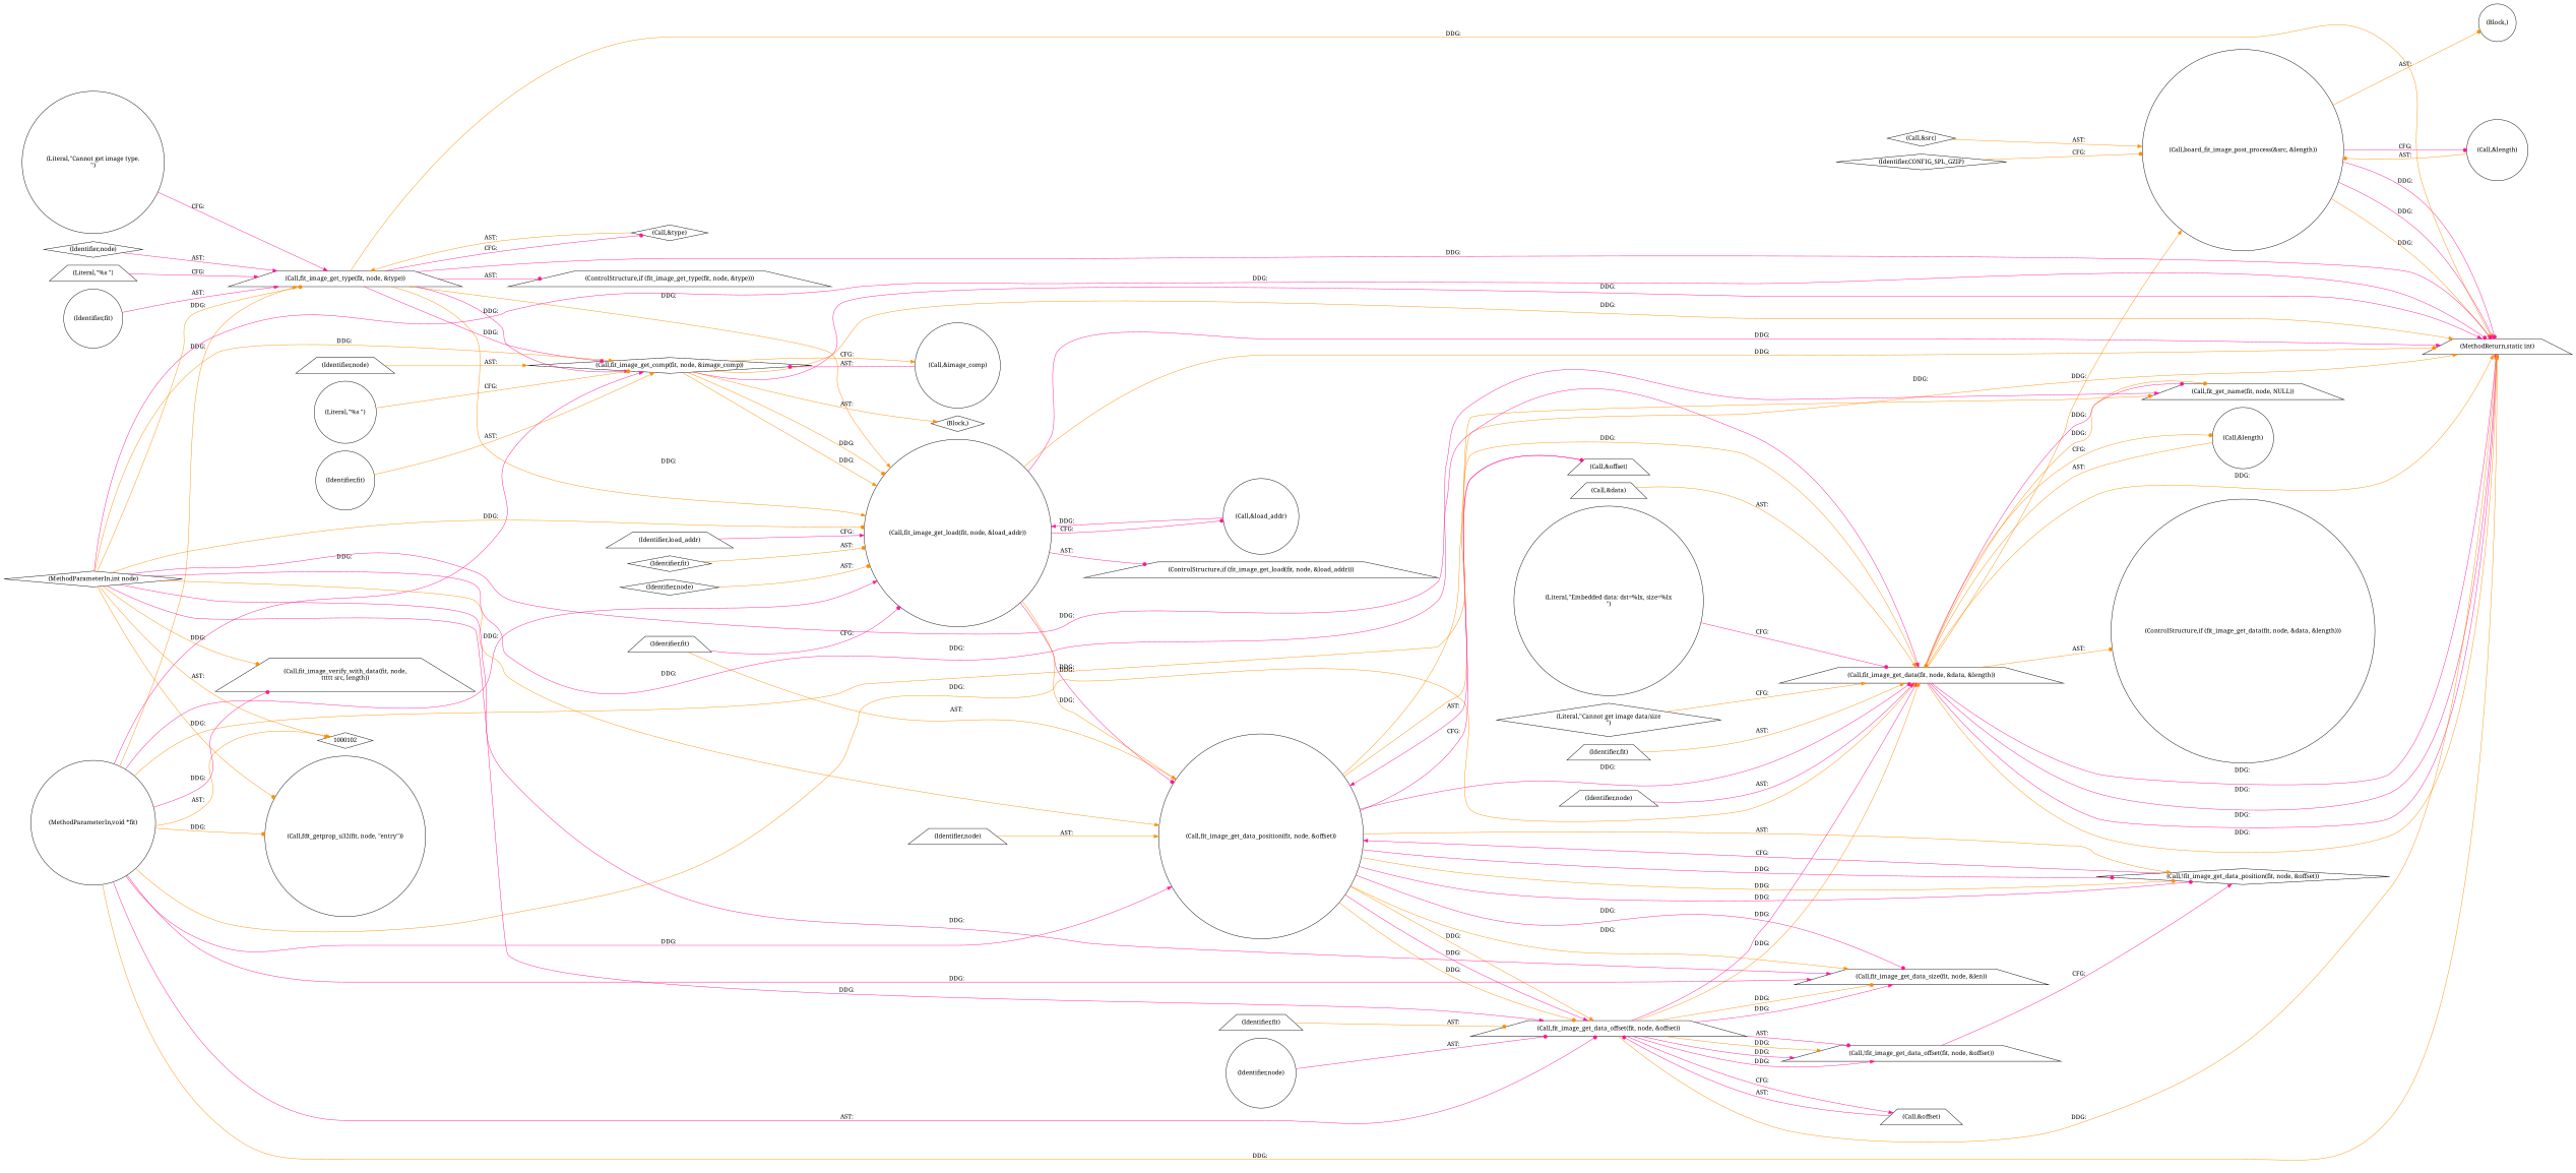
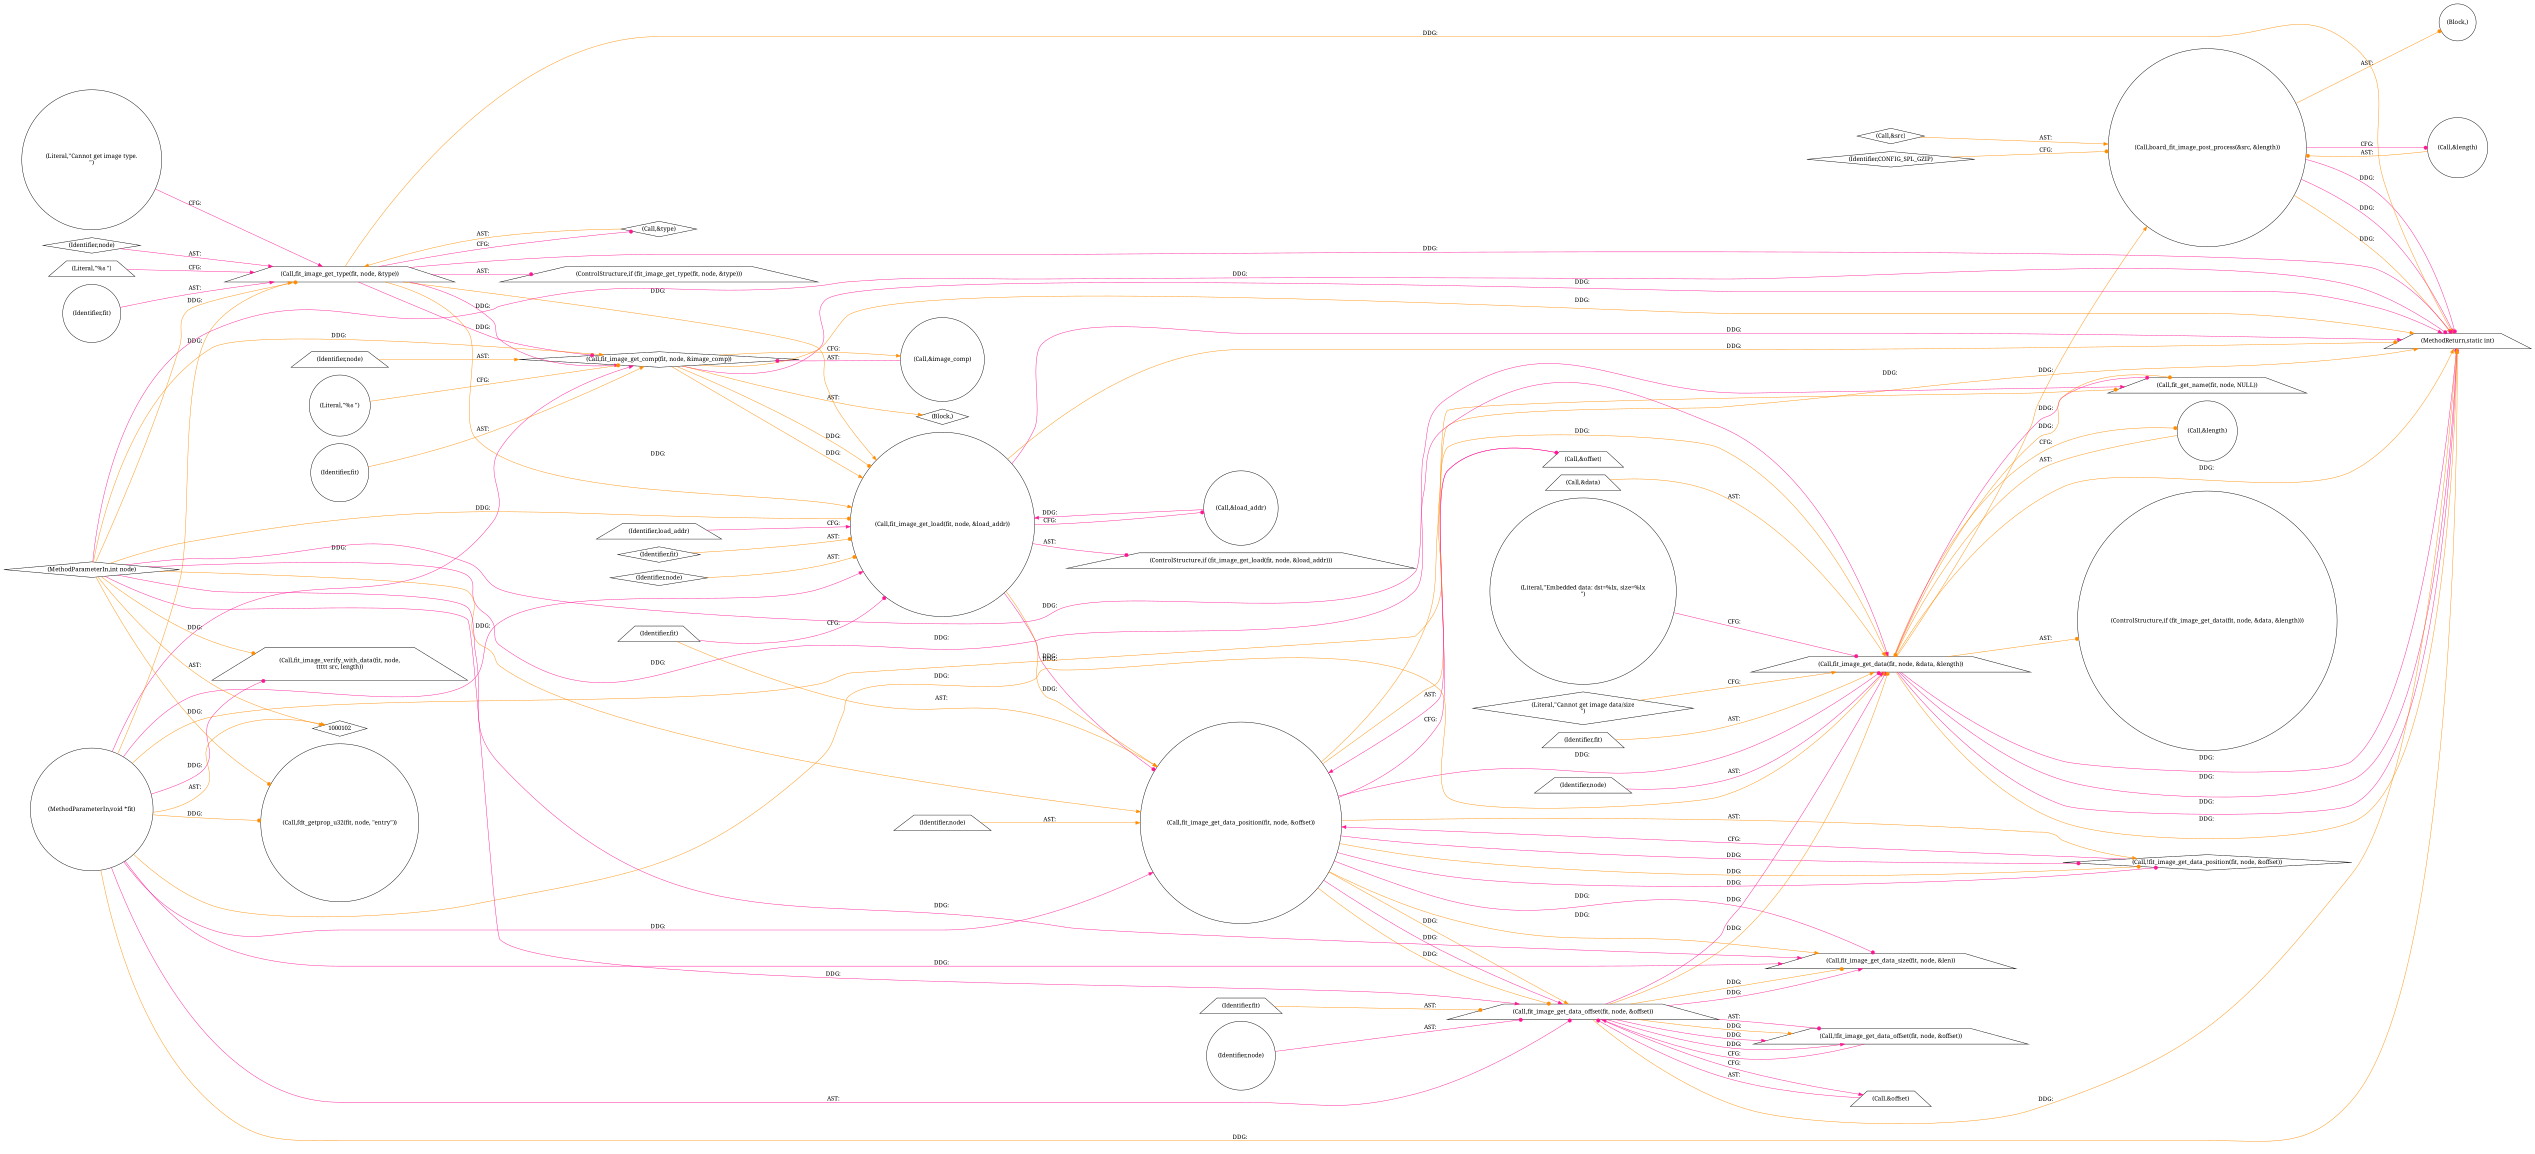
  digraph {
    fontname="Noto Serif"
    rankdir=LR
    node [fontname="Noto Serif" shape=trapezium]
    edge [arrowhead=normal color=darkorange fontname="Noto Serif"]
    n1 [label="(Call,board_fit_image_post_process(&src, &length))" shape=circle]
    n2 [label="(MethodReturn,static int)"]
    n3 [label="(Block,)" shape=circle]
    n4 [label="(Call,&length)" shape=circle]
    n5 [label="(Call,fit_image_get_data(fit, node, &data, &length))"]
    n6 [label="(ControlStructure,if (fit_image_get_data(fit, node, &data, &length)))" shape=circle]
    n7 [label="(Call,&length)" shape=circle]
    n8 [label="(Call,fit_get_name(fit, node, NULL))"]
    n9 [label="(Call,fit_image_get_data_position(fit, node, &offset))" shape=circle]
    n10 [label="(Call,fit_image_get_data_offset(fit, node, &offset))"]
    n11 [label="(Call,&offset)"]
    n12 [label="(Call,fit_image_get_data_size(fit, node, &len))"]
    n13 [label="(Call,!fit_image_get_data_position(fit, node, &offset))" shape=diamond]
    n14 [label="(Call,&offset)"]
    n15 [label="(Call,!fit_image_get_data_offset(fit, node, &offset))"]
    n16 [label="(Call,fit_image_get_load(fit, node, &load_addr))" shape=circle]
    n17 [label="(ControlStructure,if (fit_image_get_load(fit, node, &load_addr)))"]
    n18 [label="(Call,&load_addr)" shape=circle]
    n19 [label="(Call,fit_image_get_comp(fit, node, &image_comp))" shape=diamond]
    n20 [label="(Block,)" shape=diamond]
    n21 [label="(Call,&image_comp)" shape=circle]
    n22 [label="(Call,fit_image_get_type(fit, node, &type))"]
    n23 [label="(ControlStructure,if (fit_image_get_type(fit, node, &type)))"]
    n24 [label="(Call,&type)" shape=diamond]
    n25 [label="(MethodParameterIn,void *fit)" shape=circle]
    n26 [label="(Call,fdt_getprop_u32(fit, node, \"entry\"))" shape=circle]
    n27 [label="(Call,fit_image_verify_with_data(fit, node,\n\t\t\t\t\t src, length))"]
    1000102 [shape=diamond]
    n29 [label="(MethodParameterIn,int node)" shape=diamond]
    n30 [label="(Call,&data)"]
    n31 [label="(Literal,\"%s \")" shape=circle]
    n32 [label="(Literal,\"Embedded data: dst=%lx, size=%lx\n\")" shape=circle]
    n33 [label="(Identifier,fit)"]
    n34 [label="(Identifier,CONFIG_SPL_GZIP)" shape=diamond]
    n35 [label="(Literal,\"Cannot get image data/size\n\")" shape=diamond]
    n36 [label="(Identifier,fit)" shape=circle]
    n37 [label="(Identifier,node)" shape=circle]
    n38 [label="(Identifier,fit)" shape=circle]
    n39 [label="(Identifier,node)"]
    n40 [label="(Literal,\"Cannot get image type.\n\")" shape=circle]
    n41 [label="(Identifier,load_addr)"]
    n42 [label="(Identifier,fit)" shape=diamond]
    n43 [label="(Identifier,fit)"]
    n44 [label="(Call,&src)" shape=diamond]
    n45 [label="(Identifier,node)"]
    n46 [label="(Identifier,node)" shape=diamond]
    n47 [label="(Literal,\"%s \")"]
    n48 [label="(Identifier,node)" shape=diamond]
    n49 [label="(Identifier,fit)"]
    n50 [label="(Identifier,node)"]
    n1 -> n2 [arrowhead=dot color=deeppink label="DDG: "]
    n1 -> n2 [color=deeppink label="DDG: "]
    n1 -> n2 [label="DDG: "]
    n1 -> n3 [arrowhead=dot label="AST: "]
    n1 -> n4 [arrowhead=dot color=deeppink label="CFG: "]
    n4 -> n1 [arrowhead=dot label="AST: "]
    n5 -> n1 [label="DDG: "]
    n5 -> n2 [arrowhead=dot color=deeppink label="DDG: "]
    n5 -> n2 [color=deeppink label="DDG: "]
    n5 -> n2 [arrowhead=dot color=deeppink label="DDG: "]
    n5 -> n2 [label="DDG: "]
    n5 -> n2 [label="DDG: "]
    n5 -> n6 [arrowhead=dot label="AST: "]
    n5 -> n7 [arrowhead=dot label="CFG: "]
    n5 -> n8 [arrowhead=dot color=deeppink label="DDG: "]
    n5 -> n8 [arrowhead=dot label="DDG: "]
    n7 -> n5 [arrowhead=dot label="AST: "]
    n9 -> n2 [label="DDG: "]
    n9 -> n5 [label="DDG: "]
    n9 -> n5 [arrowhead=dot color=deeppink label="DDG: "]
    n9 -> n10 [color=deeppink label="DDG: "]
    n9 -> n10 [arrowhead=dot label="DDG: "]
    n9 -> n10 [label="DDG: "]
    n9 -> n11 [arrowhead=dot color=deeppink label="CFG: "]
    n9 -> n12 [arrowhead=dot color=deeppink label="DDG: "]
    n9 -> n12 [label="DDG: "]
    n9 -> n13 [label="AST: "]
    n9 -> n13 [arrowhead=dot color=deeppink label="DDG: "]
    n9 -> n13 [arrowhead=dot label="DDG: "]
    n9 -> n13 [arrowhead=dot color=deeppink label="DDG: "]
    n10 -> n2 [label="DDG: "]
    n10 -> n5 [arrowhead=dot color=deeppink label="DDG: "]
    n10 -> n5 [arrowhead=dot label="DDG: "]
    n10 -> n12 [arrowhead=dot label="DDG: "]
    n10 -> n12 [color=deeppink label="DDG: "]
    n10 -> n14 [color=deeppink label="CFG: "]
    n10 -> n15 [arrowhead=dot color=deeppink label="AST: "]
    n10 -> n15 [label="DDG: "]
    n10 -> n15 [color=deeppink label="DDG: "]
    n10 -> n15 [color=deeppink label="DDG: "]
    n11 -> n9 [color=deeppink label="AST: "]
    n13 -> n9 [color=deeppink label="CFG: "]
    n14 -> n10 [arrowhead=dot color=deeppink label="AST: "]
-   n15 -> n13 [color=deeppink label="CFG: "]
+   n15 -> n10 [color=deeppink label="CFG: "]
    n16 -> n2 [color=deeppink label="DDG: "]
    n16 -> n2 [arrowhead=dot label="DDG: "]
    n16 -> n9 [arrowhead=dot color=deeppink label="DDG: "]
    n16 -> n9 [label="DDG: "]
    n16 -> n17 [arrowhead=dot color=deeppink label="AST: "]
    n16 -> n18 [arrowhead=dot color=deeppink label="CFG: "]
    n18 -> n16 [color=deeppink label="DDG: "]
    n19 -> n2 [color=deeppink label="DDG: "]
    n19 -> n2 [label="DDG: "]
    n19 -> n16 [label="DDG: "]
    n19 -> n16 [arrowhead=dot label="DDG: "]
    n19 -> n20 [label="AST: "]
    n19 -> n21 [label="CFG: "]
    n21 -> n19 [arrowhead=dot color=deeppink label="AST: "]
    n22 -> n2 [label="DDG: "]
    n22 -> n2 [arrowhead=dot color=deeppink label="DDG: "]
    n22 -> n16 [label="DDG: "]
    n22 -> n16 [label="DDG: "]
    n22 -> n19 [color=deeppink label="DDG: "]
    n22 -> n19 [arrowhead=dot color=deeppink label="DDG: "]
    n22 -> n23 [arrowhead=dot color=deeppink label="AST: "]
    n22 -> n24 [arrowhead=dot color=deeppink label="CFG: "]
    n24 -> n22 [label="AST: "]
    n25 -> n2 [label="DDG: "]
    n25 -> n5 [arrowhead=dot label="DDG: "]
    n25 -> n8 [arrowhead=dot label="DDG: "]
    n25 -> n9 [color=deeppink label="DDG: "]
    n25 -> n10 [arrowhead=dot color=deeppink label="AST: "]
    n25 -> n12 [color=deeppink label="DDG: "]
    n25 -> n16 [color=deeppink label="DDG: "]
    n25 -> n19 [color=deeppink label="DDG: "]
    n25 -> n22 [label="DDG: "]
    n25 -> n26 [arrowhead=dot label="DDG: "]
    n25 -> n27 [arrowhead=dot color=deeppink label="DDG: "]
    n25 -> 1000102 [label="AST: "]
    n29 -> n2 [arrowhead=dot color=deeppink label="DDG: "]
    n29 -> n5 [color=deeppink label="DDG: "]
    n29 -> n8 [color=deeppink label="DDG: "]
    n29 -> n9 [label="DDG: "]
    n29 -> n10 [color=deeppink label="DDG: "]
    n29 -> n12 [color=deeppink label="DDG: "]
    n29 -> n16 [arrowhead=dot label="DDG: "]
    n29 -> n19 [label="DDG: "]
    n29 -> n22 [arrowhead=dot label="DDG: "]
    n29 -> n26 [arrowhead=dot label="DDG: "]
    n29 -> n27 [arrowhead=dot label="DDG: "]
    n29 -> 1000102 [label="AST: "]
    n30 -> n5 [label="AST: "]
    n31 -> n19 [arrowhead=dot label="CFG: "]
    n32 -> n5 [arrowhead=dot color=deeppink label="CFG: "]
    n33 -> n9 [label="AST: "]
    n33 -> n16 [arrowhead=dot color=deeppink label="CFG: "]
    n34 -> n1 [arrowhead=dot label="CFG: "]
    n35 -> n5 [label="CFG: "]
    n36 -> n19 [label="AST: "]
    n37 -> n10 [arrowhead=dot color=deeppink label="AST: "]
    n38 -> n22 [color=deeppink label="AST: "]
    n39 -> n9 [label="AST: "]
    n40 -> n22 [color=deeppink label="CFG: "]
    n41 -> n16 [color=deeppink label="CFG: "]
    n42 -> n16 [arrowhead=dot label="AST: "]
    n43 -> n5 [label="AST: "]
    n44 -> n1 [label="AST: "]
    n45 -> n5 [color=deeppink label="AST: "]
    n46 -> n22 [color=deeppink label="AST: "]
    n47 -> n22 [color=deeppink label="CFG: "]
    n48 -> n16 [arrowhead=dot label="AST: "]
    n49 -> n10 [arrowhead=dot label="AST: "]
    n50 -> n19 [label="AST: "]
  }
